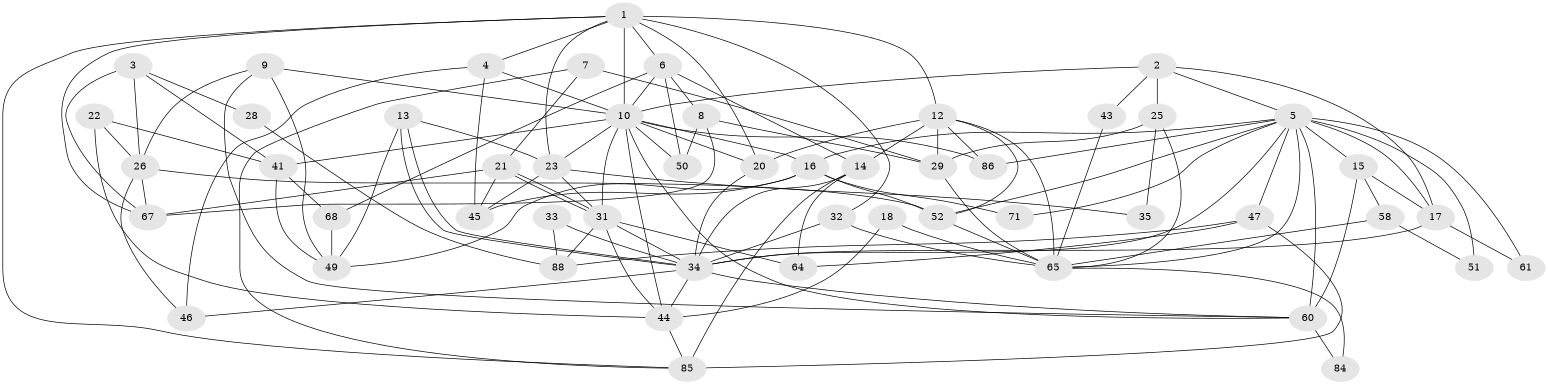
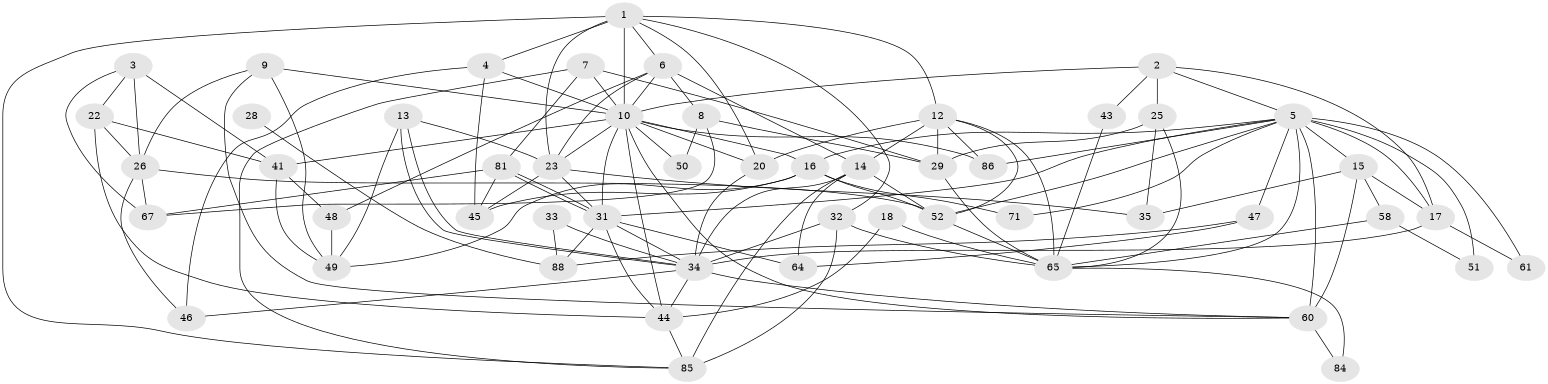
  graph {
    node [color=gray90 style=filled]
    1 [super="+38+68"]
    4 [super="+30+56"]
    6 [super="+82"]
    10 [super="+55+36"]
    12 [super="+42"]
    20
    23 [super="+81+62"]
    32
    67
    85
    45
    46
    8
    14 [super="+40"]
-   48 [label=68]
+   48
    41
    16 [super="+19"]
    31 [super="+54"]
    60 [super="+78"]
    86
    50
    44 [super="+66"]
    52 [super="+76"]
    65 [super="+75"]
    29 [super="+63"]
    34 [super="+79"]
    35
    5 [super="+11+80+77"]
    17 [super="+57"]
    15
    47
    51
    61
    71
    2
    25 [super="+72"]
    43
    26 [super="+83"]
    3
    28
    88
    49 [super="+91"]
    58
    64
    84
    7 [super="+39"]
-   21
+   21 [label=81]
    9 [super="+37"]
    13
    18
    22 [super="+53"]
    33
    1 -- 4
    1 -- 6
    1 -- 10 [weight=2]
    1 -- 12
    1 -- 20
    1 -- 23
    1 -- 32
-   1 -- 67
    1 -- 85
    4 -- 10
    4 -- 45
    4 -- 46
    6 -- 10
-   6 -- 50
+   6 -- 23
    6 -- 8
    6 -- 14
    6 -- 48
    10 -- 20
    10 -- 23
    10 -- 41
    10 -- 16 [weight=2]
    10 -- 31
    10 -- 60
    10 -- 86
    10 -- 50
    10 -- 44
    12 -- 20
    12 -- 14
    12 -- 86
    12 -- 52
    12 -- 65
    12 -- 29 [weight=2]
    20 -- 34
    23 -- 45
    23 -- 31
    23 -- 35
-   47 -- 85
+   32 -- 85
    32 -- 65
    32 -- 34 [weight=2]
    8 -- 67
    8 -- 50
    8 -- 29
    14 -- 85
+   14 -- 52
    14 -- 34
    14 -- 64
    48 -- 49
    41 -- 48
    41 -- 49
    16 -- 45
    16 -- 52
    16 -- 71
    16 -- 49
    31 -- 44
    31 -- 34
    31 -- 88
    31 -- 64
    60 -- 84
    44 -- 85
    52 -- 65
    65 -- 84
    29 -- 65 [weight=2]
    34 -- 46
    34 -- 60 [weight=2]
    34 -- 44
    5 -- 16
-   5 -- 34
+   5 -- 31
    5 -- 60 [weight=3]
    5 -- 86
    5 -- 52
    5 -- 65
    5 -- 17
    5 -- 15
    5 -- 47
    5 -- 51 [weight=2]
    5 -- 61
    5 -- 71
    17 -- 34
    17 -- 61
    15 -- 60
+   15 -- 35
    15 -- 17
    15 -- 58
    47 -- 88
    47 -- 64
    2 -- 10
    2 -- 5
    2 -- 17
    2 -- 25
    2 -- 43
    25 -- 65
    25 -- 29
    25 -- 35
    43 -- 65
    26 -- 67
    26 -- 46
    26 -- 52
    3 -- 67
    3 -- 41
    3 -- 26
-   3 -- 28
+   3 -- 22
    28 -- 88
    58 -- 65
    58 -- 51
+   7 -- 10
    7 -- 85
    7 -- 29
    7 -- 21
    21 -- 67
    21 -- 45
    21 -- 31
    21 -- 31
    9 -- 10
    9 -- 60
    9 -- 26
    9 -- 49
    13 -- 23 [weight=2]
    13 -- 34
    13 -- 34
    13 -- 49
    18 -- 44
    18 -- 65
    22 -- 41
    22 -- 44
    22 -- 26
    33 -- 34
    33 -- 88
  }
